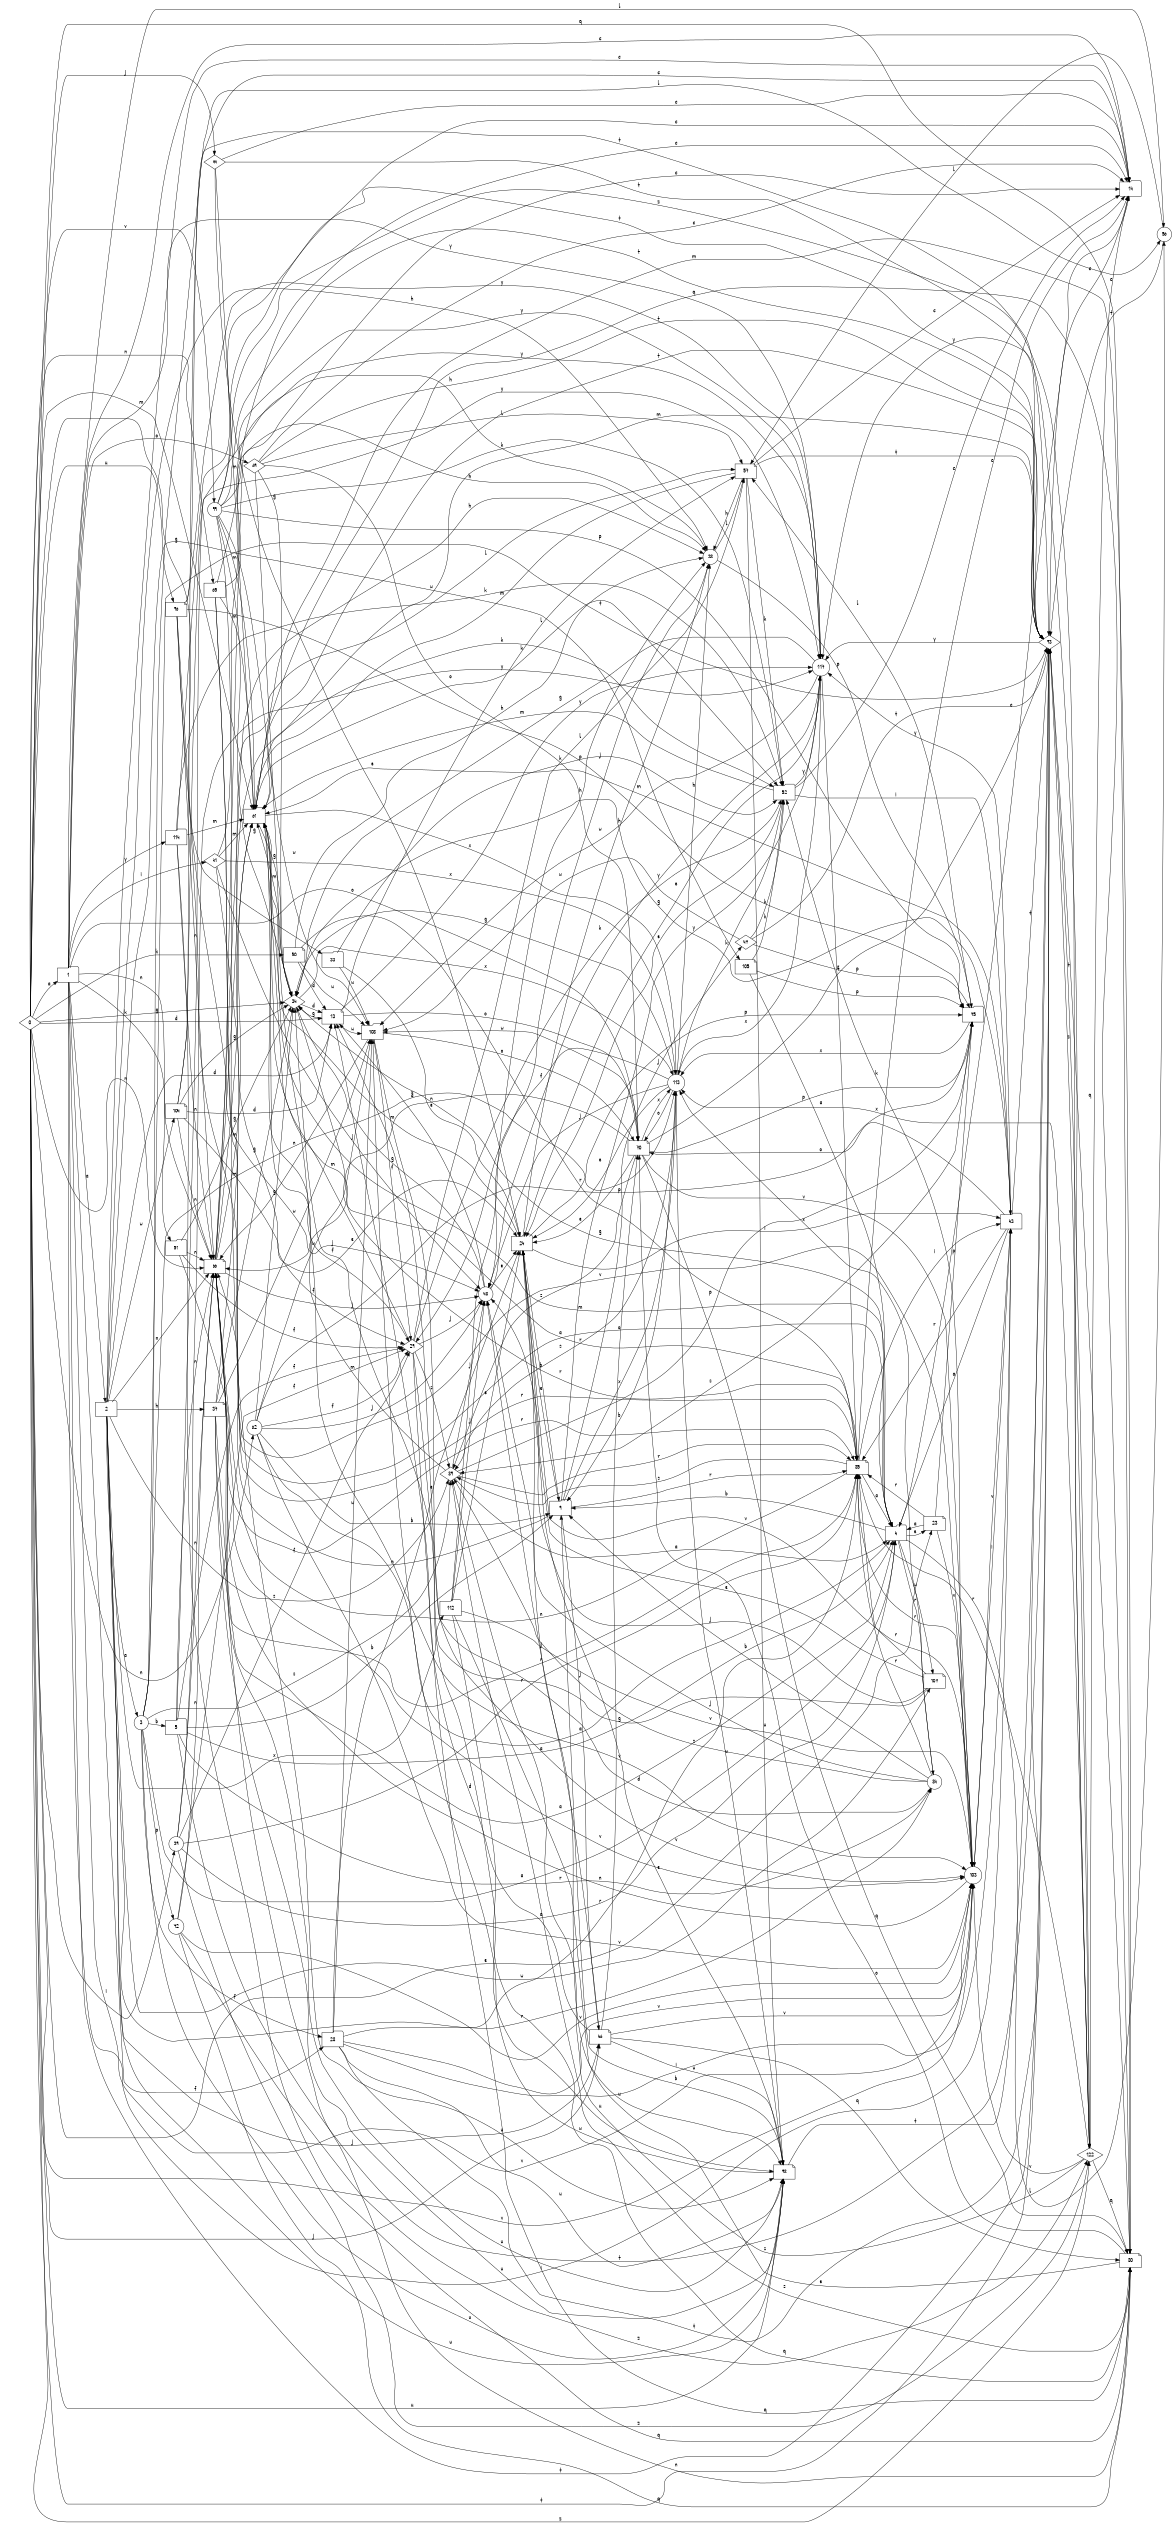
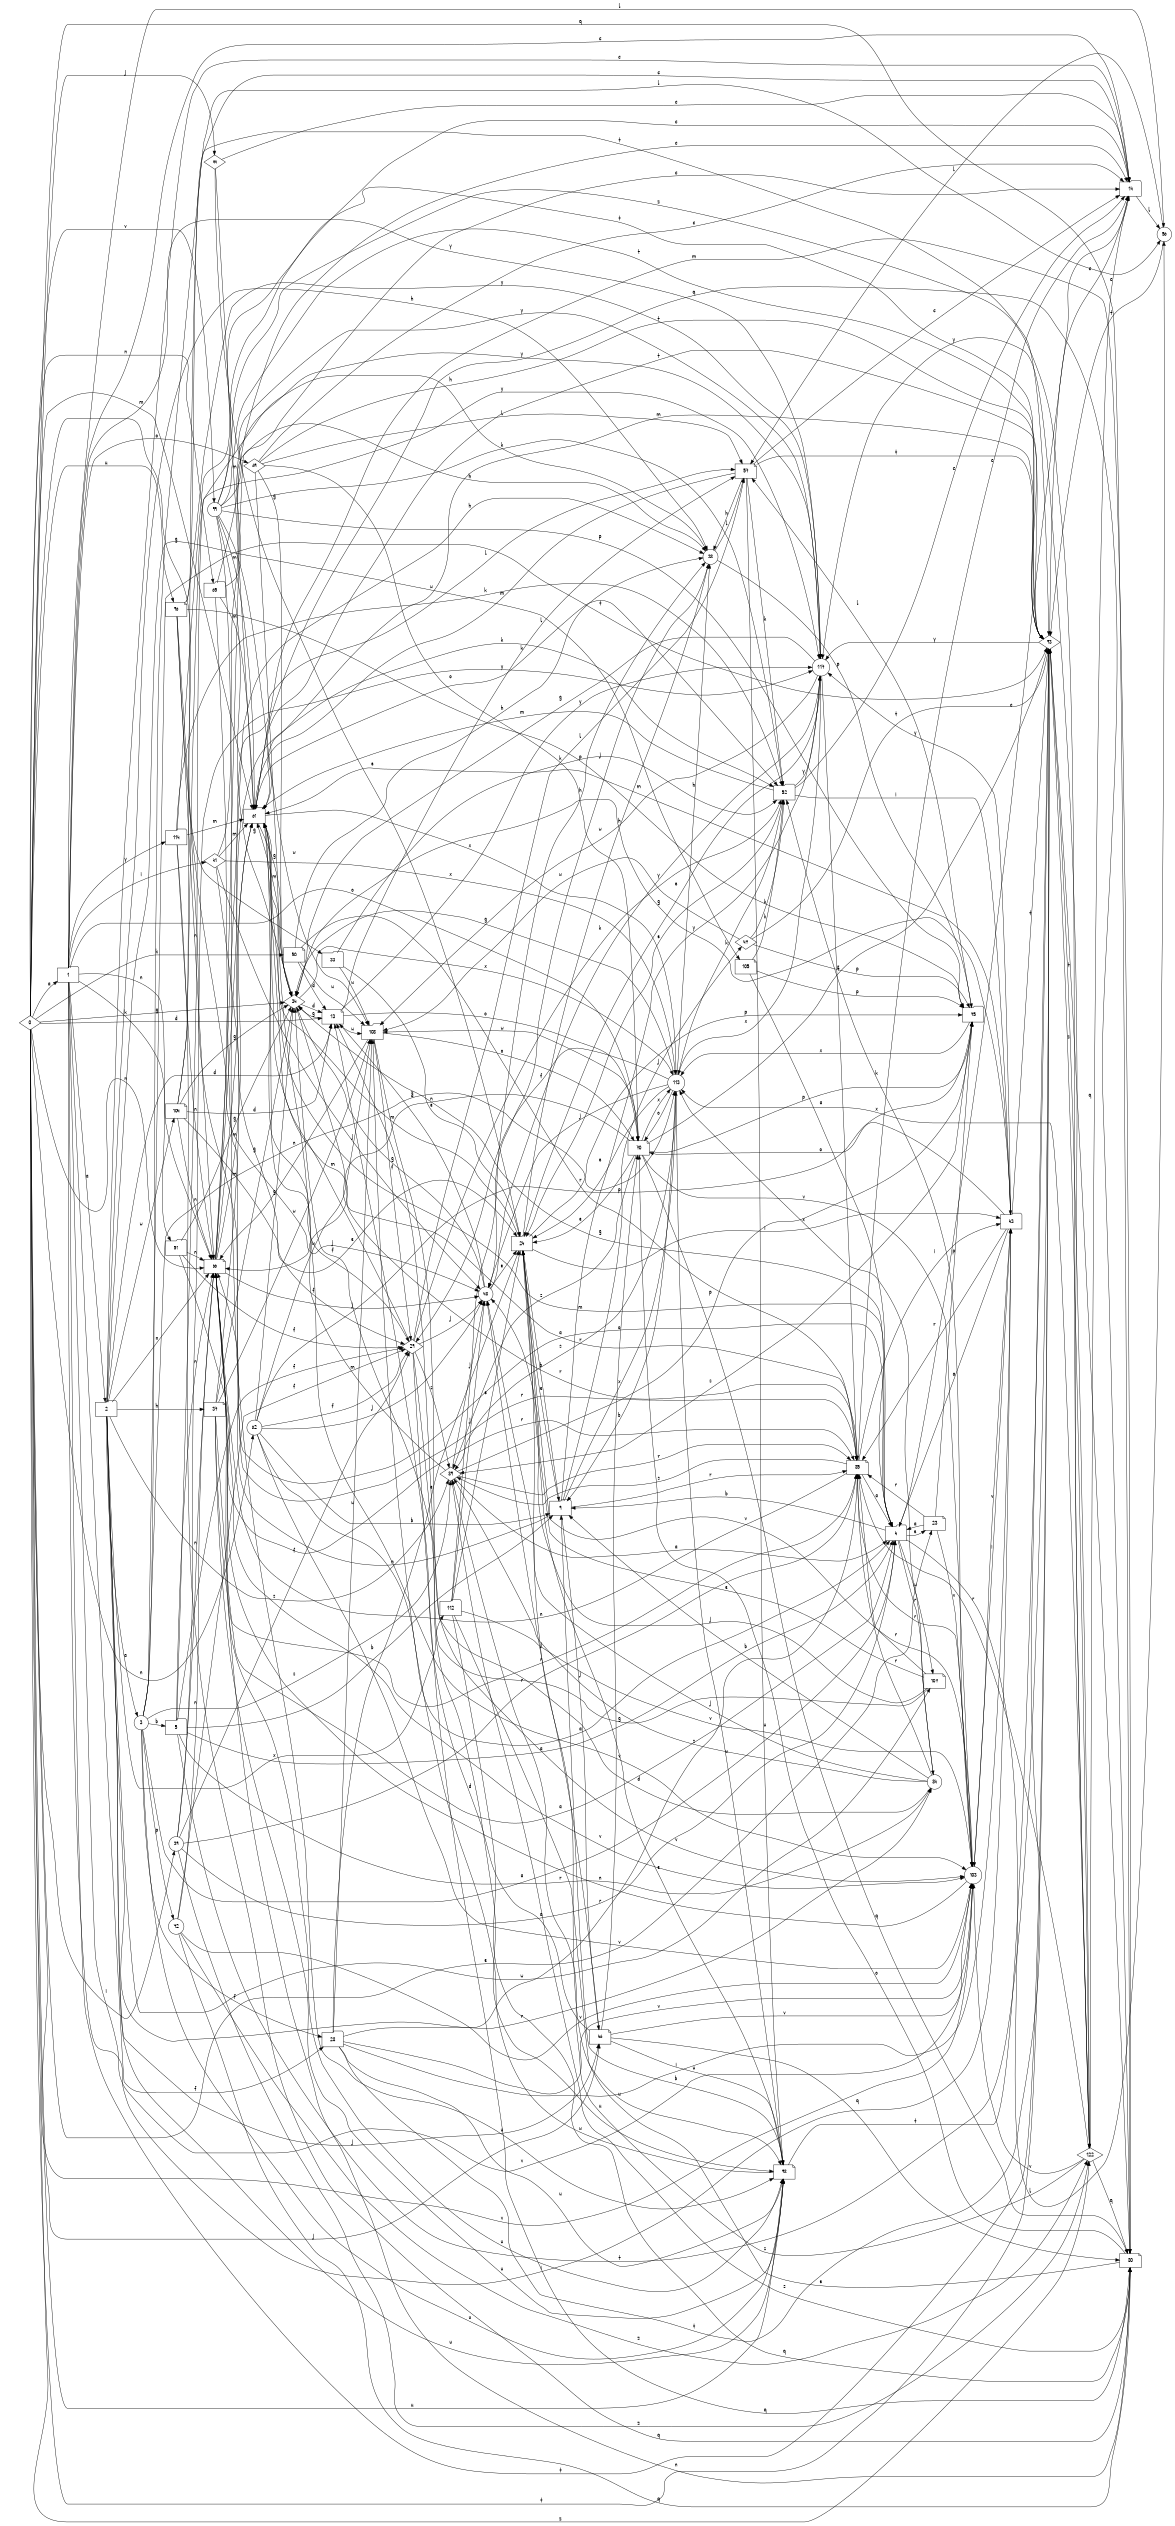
  strict digraph {
    fontname="Patrick Hand"
    rankdir=LR
    node [fontname="Patrick Hand" shape=folder]
    edge [fontname="Patrick Hand"]
    0 [shape=diamond]
    1
    n3 [label=13 shape=note]
    23 [shape=note]
    33
    34 [shape=diamond]
    39 [shape=circle]
    44 [shape=diamond]
    46 [shape=note]
    50 [shape=note]
    61
    62 [shape=circle]
    65
    66 [shape=note]
    80 [shape=note]
    93 [shape=diamond]
    96 [shape=note]
    98 [shape=note]
    99 [shape=circle]
    103 [shape=circle]
    122 [shape=diamond]
    2
    14
    28
    41 [shape=diamond]
    43
    51
    56 [shape=circle]
    69 [shape=diamond]
    70 [shape=note]
    114
    117 [shape=circle]
    57 [shape=note]
    108
    4
    85 [shape=note]
    75
    24
    52
    113 [shape=circle]
    29 [shape=diamond]
    48 [shape=circle]
    38 [shape=circle]
    9
    89 [shape=diamond]
    3 [shape=circle]
    37 [shape=note]
    84 [shape=circle]
    104 [shape=note]
    105 [shape=note]
    107 [shape=note]
    112
    5
    72 [shape=circle]
    47 [shape=diamond]
    0 -> 1 [label=a]
    0 -> n3 [label=d]
    0 -> 23 [label=e]
    0 -> 33 [label=g]
    0 -> 34 [label=g]
    0 -> 39 [label=i]
    0 -> 44 [label=j]
    0 -> 46 [label=j]
    0 -> 50 [label=k]
    0 -> 61 [label=m]
    0 -> 62 [label=n]
    0 -> 65 [label=n]
    0 -> 66 [label=n]
    0 -> 80 [label=q]
    0 -> 93 [label=t]
    0 -> 96 [label=u]
    0 -> 98 [label=u]
    0 -> 99 [label=v]
    0 -> 103 [label=v]
    0 -> 122 [label=z]
    1 -> 66 [label=n]
    1 -> 93 [label=t]
    1 -> 103 [label=v]
    1 -> 2 [label=a]
    1 -> 14 [label=c]
    1 -> 28 [label=f]
    1 -> 41 [label=i]
    1 -> 43 [label=i]
    1 -> 51 [label=k]
    1 -> 56 [label=l]
    1 -> 69 [label=o]
    1 -> 70 [label=o]
    1 -> 114 [label=y]
    1 -> 117 [label=y]
    n3 -> 34 [label=g]
    n3 -> 70 [label=o]
    n3 -> 117 [label=y]
    n3 -> 57 [label=l]
    n3 -> 108 [label=w]
    23 -> 103 [label=v]
    23 -> 4 [label=a]
    23 -> 85 [label=r]
    23 -> 75 [label=p]
    33 -> 108 [label=w]
    33 -> 24 [label=e]
    33 -> 52 [label=k]
    34 -> n3 [label=d]
    34 -> 61 [label=m]
    34 -> 85 [label=r]
    34 -> 113 [label=x]
    39 -> 66 [label=n]
    39 -> 122 [label=z]
    39 -> 117 [label=y]
    39 -> 4 [label=a]
    39 -> 85 [label=r]
    39 -> 29 [label=f]
    44 -> 61 [label=m]
-   44 -> 93 [label=t]
    44 -> 14 [label=c]
    44 -> 24 [label=e]
    46 -> n3 [label=d]
    46 -> 80 [label=q]
    46 -> 98 [label=u]
    46 -> 103 [label=v]
    46 -> 70 [label=o]
    46 -> 48 [label=j]
    50 -> n3 [label=d]
    50 -> 108 [label=w]
    50 -> 85 [label=r]
    50 -> 38 [label=h]
    61 -> 34 [label=g]
    61 -> 80 [label=q]
    61 -> 93 [label=t]
    61 -> 85 [label=r]
    61 -> 52 [label=k]
    61 -> 113 [label=x]
    61 -> 29 [label=f]
    62 -> 34 [label=g]
    62 -> 103 [label=v]
    62 -> 108 [label=w]
    62 -> 4 [label=a]
    62 -> 75 [label=p]
    62 -> 29 [label=f]
    62 -> 48 [label=j]
    62 -> 9 [label=b]
    65 -> 61 [label=m]
-   65 -> 103 [label=v]
    65 -> 117 [label=y]
    65 -> 4 [label=a]
    65 -> 38 [label=h]
    66 -> 61 [label=m]
    66 -> 98 [label=u]
    66 -> 103 [label=v]
    66 -> 14 [label=c]
    66 -> 57 [label=l]
    66 -> 52 [label=k]
    66 -> 48 [label=j]
    66 -> 38 [label=h]
    80 -> 61 [label=m]
    80 -> 66 [label=n]
    80 -> 70 [label=o]
    80 -> 24 [label=e]
    80 -> 89 [label=s]
    93 -> 61 [label=m]
    93 -> 80 [label=q]
    93 -> 122 [label=z]
    93 -> 14 [label=c]
    93 -> 117 [label=y]
    96 -> 66 [label=n]
    96 -> 93 [label=t]
    96 -> 117 [label=y]
    96 -> 85 [label=r]
    96 -> 75 [label=p]
    96 -> 48 [label=j]
    98 -> 93 [label=t]
    98 -> 108 [label=w]
    98 -> 24 [label=e]
    98 -> 9 [label=b]
    99 -> 34 [label=g]
    99 -> 61 [label=m]
    99 -> 93 [label=t]
    99 -> 98 [label=u]
    99 -> 122 [label=z]
    99 -> 14 [label=c]
    99 -> 117 [label=y]
    99 -> 108 [label=w]
    99 -> 75 [label=p]
    99 -> 52 [label=k]
    103 -> 66 [label=n]
    103 -> 43 [label=i]
    103 -> 85 [label=r]
    103 -> 52 [label=k]
    122 -> 80 [label=q]
    122 -> 93 [label=t]
    122 -> 103 [label=v]
    122 -> 14 [label=c]
    122 -> 117 [label=y]
    122 -> 85 [label=r]
    122 -> 113 [label=x]
    122 -> 89 [label=s]
    2 -> n3 [label=d]
    2 -> 46 [label=j]
    2 -> 66 [label=n]
    2 -> 98 [label=u]
    2 -> 14 [label=c]
    2 -> 38 [label=h]
    2 -> 89 [label=s]
    2 -> 3 [label=a]
    2 -> 37 [label=h]
    2 -> 84 [label=r]
    2 -> 104 [label=w]
    2 -> 105 [label=w]
    2 -> 107 [label=w]
    2 -> 112 [label=x]
+   14 -> 56 [label=l]
    28 -> 93 [label=t]
    28 -> 98 [label=u]
    28 -> 103 [label=v]
    28 -> 43 [label=i]
    28 -> 108 [label=w]
    28 -> 85 [label=r]
    28 -> 24 [label=e]
    41 -> 61 [label=m]
    41 -> 14 [label=c]
    41 -> 113 [label=x]
    41 -> 29 [label=f]
    41 -> 48 [label=j]
    43 -> 34 [label=g]
    43 -> 61 [label=m]
    43 -> 93 [label=t]
    43 -> 103 [label=v]
    43 -> 70 [label=o]
    43 -> 117 [label=y]
    43 -> 4 [label=a]
    43 -> 85 [label=r]
    51 -> 34 [label=g]
    51 -> 66 [label=n]
    51 -> 85 [label=r]
    51 -> 29 [label=f]
    56 -> 93 [label=t]
    56 -> 57 [label=l]
    69 -> 34 [label=g]
    69 -> 93 [label=t]
    69 -> 103 [label=v]
    69 -> 14 [label=c]
    69 -> 70 [label=o]
    69 -> 57 [label=l]
    70 -> 66 [label=n]
    70 -> 80 [label=q]
    70 -> 93 [label=t]
    70 -> 103 [label=v]
    70 -> 108 [label=w]
    70 -> 75 [label=p]
    70 -> 24 [label=e]
    70 -> 113 [label=x]
    70 -> 89 [label=s]
    114 -> 61 [label=m]
    114 -> 66 [label=n]
    114 -> 80 [label=q]
    114 -> 93 [label=t]
    114 -> 52 [label=k]
    117 -> 34 [label=g]
    117 -> 108 [label=w]
    117 -> 85 [label=r]
    117 -> 24 [label=e]
    117 -> 113 [label=x]
    57 -> 61 [label=m]
    57 -> 93 [label=t]
    57 -> 98 [label=u]
    57 -> 14 [label=c]
    57 -> 52 [label=k]
    57 -> 38 [label=h]
    108 -> 66 [label=n]
    108 -> 103 [label=v]
    108 -> 70 [label=o]
    108 -> 29 [label=f]
    4 -> 23 [label=e]
    4 -> 34 [label=g]
    4 -> 61 [label=m]
    4 -> 14 [label=c]
    4 -> 56 [label=l]
    4 -> 9 [label=b]
    4 -> 84 [label=r]
    4 -> 107 [label=w]
    85 -> 66 [label=n]
    85 -> 14 [label=c]
    85 -> 43 [label=i]
    85 -> 4 [label=a]
    85 -> 89 [label=s]
    75 -> 57 [label=l]
    75 -> 113 [label=x]
    75 -> 89 [label=s]
    24 -> 61 [label=m]
    24 -> 103 [label=v]
    24 -> 43 [label=i]
    24 -> 75 [label=p]
    24 -> 38 [label=h]
    24 -> 9 [label=b]
    52 -> 61 [label=m]
    52 -> 14 [label=c]
    52 -> 43 [label=i]
    52 -> 117 [label=y]
    52 -> 24 [label=e]
    113 -> 34 [label=g]
    113 -> 98 [label=u]
    113 -> 70 [label=o]
    113 -> 24 [label=e]
    113 -> 52 [label=k]
    113 -> 29 [label=f]
    113 -> 48 [label=j]
    113 -> 38 [label=h]
    113 -> 9 [label=b]
    113 -> 89 [label=s]
    29 -> 61 [label=m]
    29 -> 80 [label=q]
    29 -> 98 [label=u]
    29 -> 57 [label=l]
    29 -> 52 [label=k]
    29 -> 48 [label=j]
    29 -> 89 [label=s]
    48 -> n3 [label=d]
    48 -> 34 [label=g]
    48 -> 117 [label=y]
    48 -> 24 [label=e]
    38 -> 57 [label=l]
    38 -> 75 [label=p]
    38 -> 48 [label=j]
    9 -> 46 [label=j]
    9 -> 66 [label=n]
    9 -> 117 [label=y]
    9 -> 85 [label=r]
    9 -> 24 [label=e]
    9 -> 113 [label=x]
    9 -> 47 [label=j]
    89 -> 61 [label=m]
    89 -> 4 [label=a]
    89 -> 85 [label=r]
    89 -> 75 [label=p]
    89 -> 48 [label=j]
    3 -> 93 [label=t]
    3 -> 98 [label=u]
    3 -> 28 [label=f]
    3 -> 56 [label=l]
    3 -> 4 [label=a]
    3 -> 113 [label=x]
    3 -> 89 [label=s]
    3 -> 5 [label=b]
    3 -> 72 [label=p]
    37 -> 34 [label=g]
    37 -> 61 [label=m]
    37 -> 98 [label=u]
    37 -> 108 [label=w]
    37 -> 4 [label=a]
    37 -> 85 [label=r]
    84 -> n3 [label=d]
    84 -> 85 [label=r]
    84 -> 113 [label=x]
    84 -> 48 [label=j]
    84 -> 9 [label=b]
    84 -> 89 [label=s]
    104 -> n3 [label=d]
    104 -> 34 [label=g]
    104 -> 66 [label=n]
    104 -> 14 [label=c]
    104 -> 117 [label=y]
    104 -> 24 [label=e]
    105 -> 4 [label=a]
    105 -> 75 [label=p]
    105 -> 52 [label=k]
    107 -> 34 [label=g]
    107 -> 85 [label=r]
    107 -> 24 [label=e]
    107 -> 48 [label=j]
    112 -> 80 [label=q]
    112 -> 98 [label=u]
    112 -> 103 [label=v]
    112 -> 24 [label=e]
    112 -> 48 [label=j]
    112 -> 38 [label=h]
    5 -> 66 [label=n]
    5 -> 93 [label=t]
    5 -> 4 [label=a]
    5 -> 29 [label=f]
    5 -> 38 [label=h]
    5 -> 9 [label=b]
    5 -> 84 [label=r]
    72 -> 66 [label=n]
    72 -> 80 [label=q]
    72 -> 103 [label=v]
    72 -> 122 [label=z]
    72 -> 29 [label=f]
    47 -> 93 [label=t]
    47 -> 108 [label=w]
    47 -> 75 [label=p]
    47 -> 52 [label=k]
  }
